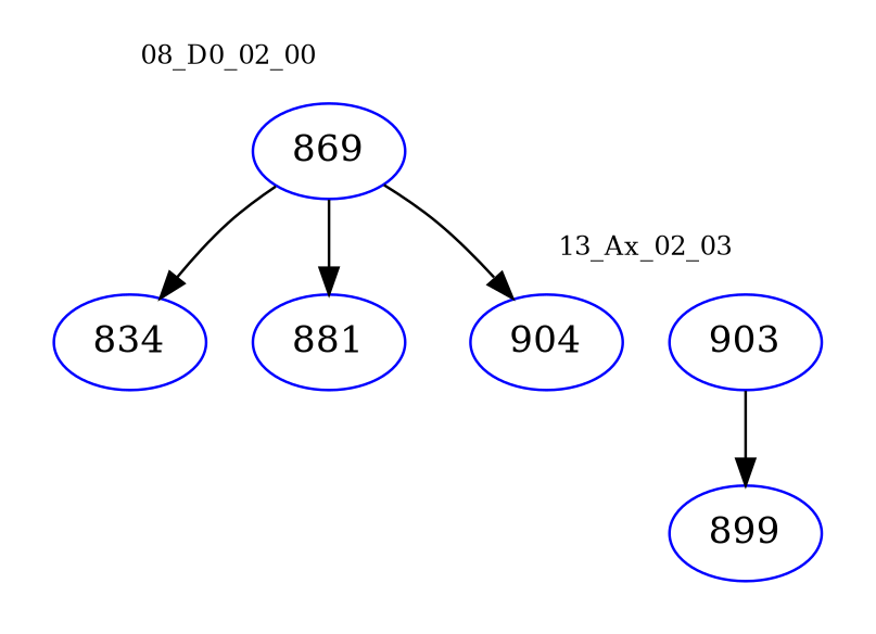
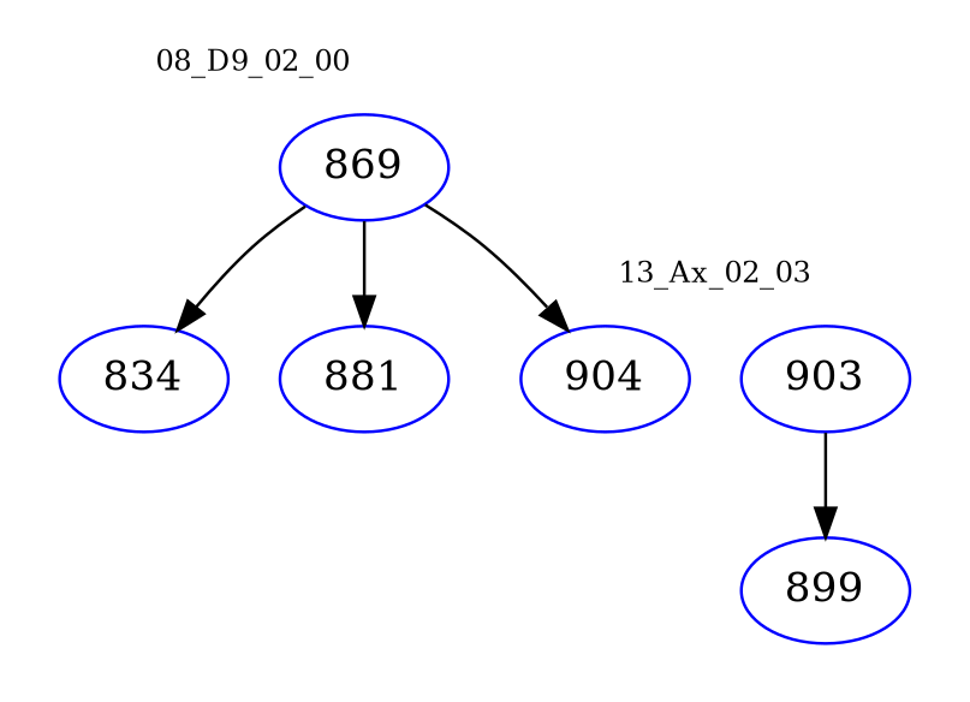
  digraph {
    node [color=blue]
    edge [color=black]
    n1 [label=903]
    n2 [label=899]
    n3 [label=904]
    n4 [label=869]
    n5 [label=834]
    n6 [label=881]
    subgraph cluster_1 {
      color=white
      fontsize=10
      label="13_Ax_02_03"
      n1
      n2
      n3
    }
    subgraph cluster_2 {
      color=white
      fontsize=10
-     label="08_D0_02_00"
+     label="08_D9_02_00"
      n4
      n5
      n6
    }
    n1 -> n2
    n4 -> n3
    n4 -> n5
    n4 -> n6
  }
